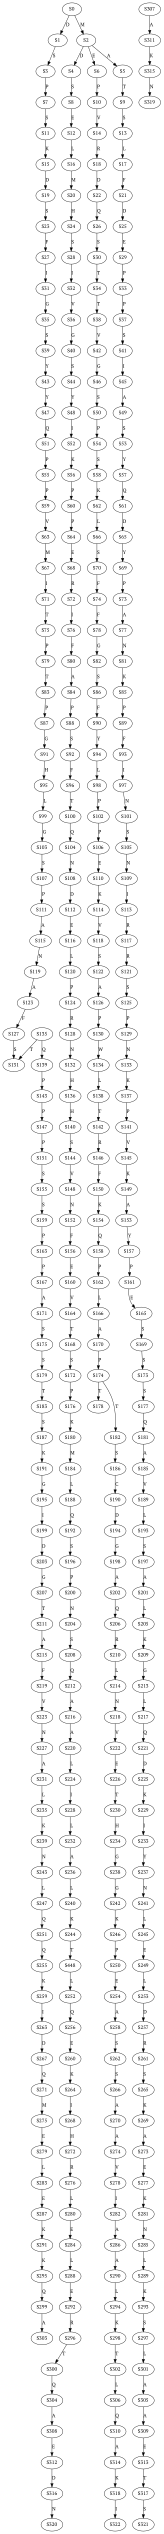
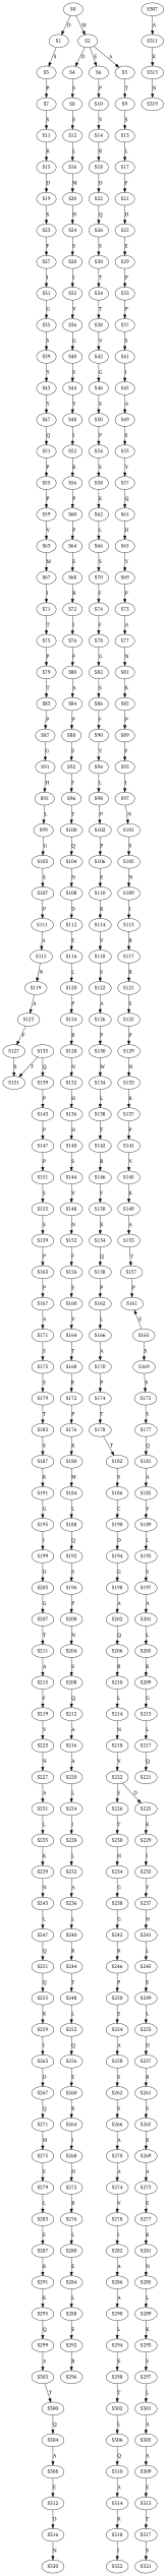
  strict digraph {
    fontname="PT Serif"
    node [fontname="PT Serif"]
    edge [fontname="PT Serif"]
    S0
    S1
    S2
    S3
    S4
    S5
    S6
    S7
    S8
    S9
    S10
    S11
    S12
    S13
    S14
    S15
    S16
    S17
    S18
    S19
    S20
    S21
    S22
    S23
    S24
    S25
    S26
    S27
    S28
    S29
    S30
    S31
    S32
    S33
    S34
    S35
    S36
    S37
    S38
    S39
    S40
    S41
    S42
    S43
    S44
    S45
    S46
    S47
    S48
    S49
    S50
    S51
    S52
    S53
    S54
    S55
    S56
    S57
    S58
    S59
    S60
    S61
    S62
    S63
    S64
    S65
    S66
    S67
    S68
    S69
    S70
    S71
    S72
    S73
    S74
    S75
    S76
    S77
    S78
    S79
    S80
    S81
    S82
    S83
    S84
    S85
    S86
    S87
    S88
    S89
    S90
    S91
    S92
    S93
    S94
    S95
    S96
    S97
    S98
    S99
    S100
    S101
    S102
    S103
    S104
    S105
    S106
    S107
    S108
    S109
    S110
    S111
    S112
    S113
    S114
    S115
    S116
    S117
    S118
    S119
    S120
    S121
    S122
    S123
    S124
    S125
    S126
    S127
    S128
    S129
    S130
    S131
    S132
    S133
    S134
    S136
    S137
    S138
    S135
    S139
    S140
    S141
    S142
    S143
    S144
    S145
    S146
    S147
    S148
    S149
    S150
    S151
    S152
    S153
    S154
    S155
    S156
    S157
    S158
    S159
    S160
    S161
    S162
    S163
    S164
    S165
    S166
    S167
    S168
    S169
    S170
    S171
    S172
    S173
    S174
    S175
    S176
    S177
    S178
    S179
    S180
    S181
    S182
    S183
    S184
    S185
    S186
    S187
    S188
    S189
    S190
    S191
    S192
    S193
    S194
    S195
    S196
    S197
    S198
    S199
    S200
    S201
    S202
    S203
    S204
    S205
    S206
    S207
    S208
    S209
    S210
    S211
    S212
    S213
    S214
    S215
    S216
    S217
    S218
    S219
    S220
    S221
    S222
    S223
    S224
    S225
    S226
    S227
    S228
    S229
    S230
    S231
    S232
    S233
    S234
    S235
    S236
    S237
    S238
    S239
    S240
    S241
    S242
    S243
    S244
    S245
    S246
    S247
-   S248 [label=S448]
+   S248
    S249
    S250
    S251
    S252
    S253
    S254
    S255
    S256
    S257
    S258
    S259
    S260
    S261
    S262
    S263
    S264
    S265
    S266
    S267
    S268
    S269
    S270
    S271
    S272
    S273
    S274
    S275
    S276
    S277
    S278
    S279
    S280
    S281
    S282
    S283
    S284
    S285
    S286
    S287
    S288
    S289
    S290
    S291
    S292
    S293
    S294
    S295
    S296
    S297
    S298
    S299
    S300
    S301
    S302
    S303
    S304
    S305
    S306
    S308
    S309
    S310
    S307
    S311
    S312
    S313
    S314
    S315
    S316
    S317
    S318
    S319
    S320
    S321
    S322
    S0 -> S1 [label=D]
    S0 -> S2 [label=M]
    S1 -> S3 [label=S]
    S2 -> S4 [label=D]
    S2 -> S5 [label=A]
    S2 -> S6 [label=E]
    S3 -> S7 [label=P]
    S4 -> S8 [label=S]
    S5 -> S9 [label=T]
    S6 -> S10 [label=P]
    S7 -> S11 [label=S]
    S8 -> S12 [label=E]
    S9 -> S13 [label=S]
    S10 -> S14 [label=V]
    S11 -> S15 [label=K]
    S12 -> S16 [label=L]
    S13 -> S17 [label=L]
    S14 -> S18 [label=R]
    S15 -> S19 [label=D]
    S16 -> S20 [label=M]
    S17 -> S21 [label=F]
    S18 -> S22 [label=D]
    S19 -> S23 [label=S]
    S20 -> S24 [label=H]
    S21 -> S25 [label=D]
    S22 -> S26 [label=Q]
    S23 -> S27 [label=F]
    S24 -> S28 [label=S]
    S25 -> S29 [label=E]
    S26 -> S30 [label=S]
    S27 -> S31 [label=I]
    S28 -> S32 [label=I]
    S29 -> S33 [label=P]
    S30 -> S34 [label=T]
    S31 -> S35 [label=G]
    S32 -> S36 [label=V]
    S33 -> S37 [label=P]
    S34 -> S38 [label=T]
    S35 -> S39 [label=S]
    S36 -> S40 [label=G]
    S37 -> S41 [label=S]
    S38 -> S42 [label=V]
    S39 -> S43 [label=Y]
    S40 -> S44 [label=S]
    S41 -> S45 [label=I]
    S42 -> S46 [label=G]
    S43 -> S47 [label=Y]
    S44 -> S48 [label=Y]
    S45 -> S49 [label=A]
    S46 -> S50 [label=S]
    S47 -> S51 [label=Q]
    S48 -> S52 [label=I]
    S49 -> S53 [label=S]
    S50 -> S54 [label=P]
    S51 -> S55 [label=P]
    S52 -> S56 [label=K]
    S53 -> S57 [label=Y]
    S54 -> S58 [label=S]
    S55 -> S59 [label=P]
    S56 -> S60 [label=P]
    S57 -> S61 [label=Q]
    S58 -> S62 [label=K]
    S59 -> S63 [label=V]
    S60 -> S64 [label=P]
    S61 -> S65 [label=D]
    S62 -> S66 [label=L]
    S63 -> S67 [label=M]
    S64 -> S68 [label=E]
    S65 -> S69 [label=Y]
    S66 -> S70 [label=S]
    S67 -> S71 [label=I]
    S68 -> S72 [label=R]
    S69 -> S73 [label=P]
    S70 -> S74 [label=F]
    S71 -> S75 [label=T]
    S72 -> S76 [label=I]
    S73 -> S77 [label=A]
    S74 -> S78 [label=F]
    S75 -> S79 [label=P]
    S76 -> S80 [label=F]
    S77 -> S81 [label=N]
    S78 -> S82 [label=G]
    S79 -> S83 [label=T]
    S80 -> S84 [label=A]
    S81 -> S85 [label=K]
    S82 -> S86 [label=S]
    S83 -> S87 [label=P]
    S84 -> S88 [label=P]
    S85 -> S89 [label=P]
    S86 -> S90 [label=F]
    S87 -> S91 [label=G]
    S88 -> S92 [label=S]
    S89 -> S93 [label=F]
    S90 -> S94 [label=Y]
    S91 -> S95 [label=H]
    S92 -> S96 [label=F]
    S93 -> S97 [label=I]
    S94 -> S98 [label=L]
    S95 -> S99 [label=L]
    S96 -> S100 [label=T]
    S97 -> S101 [label=N]
    S98 -> S102 [label=P]
    S99 -> S103 [label=G]
    S100 -> S104 [label=Q]
    S101 -> S105 [label=S]
    S102 -> S106 [label=P]
    S103 -> S107 [label=S]
    S104 -> S108 [label=N]
    S105 -> S109 [label=N]
    S106 -> S110 [label=E]
    S107 -> S111 [label=P]
    S108 -> S112 [label=D]
    S109 -> S113 [label=I]
    S110 -> S114 [label=K]
    S111 -> S115 [label=A]
    S112 -> S116 [label=E]
    S113 -> S117 [label=R]
    S114 -> S118 [label=V]
    S115 -> S119 [label=N]
    S116 -> S120 [label=L]
    S117 -> S121 [label=R]
    S118 -> S122 [label=S]
    S119 -> S123 [label=A]
    S120 -> S124 [label=P]
    S121 -> S125 [label=S]
    S122 -> S126 [label=A]
    S123 -> S127 [label=F]
    S124 -> S128 [label=R]
    S125 -> S129 [label=P]
    S126 -> S130 [label=P]
    S127 -> S131 [label=S]
    S128 -> S132 [label=N]
    S129 -> S133 [label=N]
    S130 -> S134 [label=W]
    S132 -> S136 [label=H]
    S133 -> S137 [label=K]
    S134 -> S138 [label=L]
    S136 -> S140 [label=H]
    S137 -> S141 [label=P]
    S138 -> S142 [label=T]
    S135 -> S131 [label=T]
    S135 -> S139 [label=Q]
    S139 -> S143 [label=P]
    S140 -> S144 [label=S]
    S141 -> S145 [label=V]
    S142 -> S146 [label=R]
    S143 -> S147 [label=P]
    S144 -> S148 [label=V]
    S145 -> S149 [label=K]
    S146 -> S150 [label=F]
    S147 -> S151 [label=P]
    S148 -> S152 [label=N]
    S149 -> S153 [label=A]
    S150 -> S154 [label=K]
    S151 -> S155 [label=S]
    S152 -> S156 [label=F]
    S153 -> S157 [label=Y]
    S154 -> S158 [label=Q]
    S155 -> S159 [label=S]
    S156 -> S160 [label=E]
    S157 -> S161 [label=P]
    S158 -> S162 [label=P]
    S159 -> S163 [label=P]
    S160 -> S164 [label=V]
-   S161 -> S165 [label=E]
+   S165 -> S161 [label=E]
    S162 -> S166 [label=L]
    S163 -> S167 [label=P]
    S164 -> S168 [label=T]
    S165 -> S169 [label=S]
    S166 -> S170 [label=A]
    S167 -> S171 [label=A]
-   S168 -> S172 [label=S]
+   S168 -> S172 [label=R]
    S169 -> S173 [label=S]
    S170 -> S174 [label=P]
    S171 -> S175 [label=S]
    S172 -> S176 [label=P]
    S173 -> S177 [label=S]
    S174 -> S178 [label=T]
    S175 -> S179 [label=S]
    S176 -> S180 [label=K]
    S177 -> S181 [label=Q]
-   S174 -> S182 [label=T]
+   S178 -> S182 [label=T]
    S179 -> S183 [label=T]
    S180 -> S184 [label=M]
    S181 -> S185 [label=A]
    S182 -> S186 [label=S]
    S183 -> S187 [label=S]
    S184 -> S188 [label=L]
    S185 -> S189 [label=V]
    S186 -> S190 [label=C]
    S187 -> S191 [label=K]
    S188 -> S192 [label=Q]
    S189 -> S193 [label=L]
    S190 -> S194 [label=D]
    S191 -> S195 [label=G]
    S192 -> S196 [label=S]
    S193 -> S197 [label=S]
    S194 -> S198 [label=G]
    S195 -> S199 [label=I]
    S196 -> S200 [label=P]
    S197 -> S201 [label=A]
    S198 -> S202 [label=A]
    S199 -> S203 [label=D]
    S200 -> S204 [label=N]
    S201 -> S205 [label=L]
    S202 -> S206 [label=Q]
    S203 -> S207 [label=G]
    S204 -> S208 [label=S]
    S205 -> S209 [label=K]
    S206 -> S210 [label=R]
    S207 -> S211 [label=T]
    S208 -> S212 [label=Q]
    S209 -> S213 [label=G]
    S210 -> S214 [label=L]
    S211 -> S215 [label=A]
    S212 -> S216 [label=A]
    S213 -> S217 [label=L]
    S214 -> S218 [label=N]
    S215 -> S219 [label=F]
    S216 -> S220 [label=A]
    S217 -> S221 [label=Q]
    S218 -> S222 [label=V]
    S219 -> S223 [label=V]
    S220 -> S224 [label=L]
-   S221 -> S225 [label=D]
+   S222 -> S225 [label=D]
    S222 -> S226 [label=E]
    S223 -> S227 [label=N]
    S224 -> S228 [label=I]
    S225 -> S229 [label=K]
    S226 -> S230 [label=T]
    S227 -> S231 [label=A]
    S228 -> S232 [label=L]
    S229 -> S233 [label=I]
    S230 -> S234 [label=H]
    S231 -> S235 [label=L]
    S232 -> S236 [label=A]
    S233 -> S237 [label=Y]
    S234 -> S238 [label=G]
    S235 -> S239 [label=K]
    S236 -> S240 [label=L]
    S237 -> S241 [label=N]
    S238 -> S242 [label=G]
    S239 -> S243 [label=N]
    S240 -> S244 [label=K]
    S241 -> S245 [label=L]
    S242 -> S246 [label=K]
    S243 -> S247 [label=L]
    S244 -> S248 [label=T]
    S245 -> S249 [label=E]
    S246 -> S250 [label=P]
    S247 -> S251 [label=Q]
    S248 -> S252 [label=L]
    S249 -> S253 [label=L]
    S250 -> S254 [label=E]
    S251 -> S255 [label=Q]
    S252 -> S256 [label=Q]
    S253 -> S257 [label=D]
    S254 -> S258 [label=A]
    S255 -> S259 [label=K]
    S256 -> S260 [label=E]
    S257 -> S261 [label=R]
    S258 -> S262 [label=S]
    S259 -> S263 [label=I]
    S260 -> S264 [label=K]
    S261 -> S265 [label=S]
    S262 -> S266 [label=S]
    S263 -> S267 [label=D]
    S264 -> S268 [label=I]
    S265 -> S269 [label=K]
    S266 -> S270 [label=A]
    S267 -> S271 [label=Q]
    S268 -> S272 [label=H]
    S269 -> S273 [label=A]
    S270 -> S274 [label=A]
    S271 -> S275 [label=M]
    S272 -> S276 [label=R]
    S273 -> S277 [label=E]
    S274 -> S278 [label=V]
    S275 -> S279 [label=E]
    S276 -> S280 [label=L]
    S277 -> S281 [label=K]
    S278 -> S282 [label=I]
    S279 -> S283 [label=L]
    S280 -> S284 [label=E]
    S281 -> S285 [label=N]
    S282 -> S286 [label=A]
    S283 -> S287 [label=E]
    S284 -> S288 [label=L]
    S285 -> S289 [label=L]
    S286 -> S290 [label=A]
    S287 -> S291 [label=K]
    S288 -> S292 [label=E]
    S289 -> S293 [label=K]
    S290 -> S294 [label=L]
    S291 -> S295 [label=K]
    S292 -> S296 [label=R]
    S293 -> S297 [label=S]
    S294 -> S298 [label=K]
    S295 -> S299 [label=Q]
-   S296 -> S300 [label=T]
+   S303 -> S300 [label=T]
    S297 -> S301 [label=L]
    S298 -> S302 [label=T]
    S299 -> S303 [label=A]
    S300 -> S304 [label=Q]
    S301 -> S305 [label=A]
    S302 -> S306 [label=L]
    S304 -> S308 [label=A]
    S305 -> S309 [label=A]
    S306 -> S310 [label=Q]
    S308 -> S312 [label=E]
    S309 -> S313 [label=E]
    S310 -> S314 [label=A]
    S307 -> S311 [label=A]
    S311 -> S315 [label=K]
    S312 -> S316 [label=D]
    S313 -> S317 [label=T]
    S314 -> S318 [label=K]
    S315 -> S319 [label=N]
    S316 -> S320 [label=N]
    S317 -> S321 [label=S]
    S318 -> S322 [label=I]
  }
